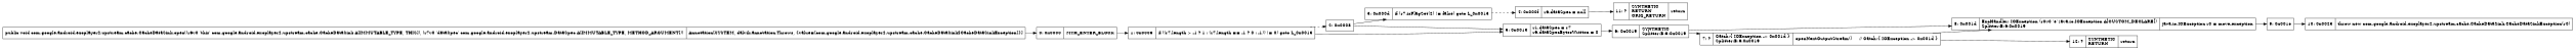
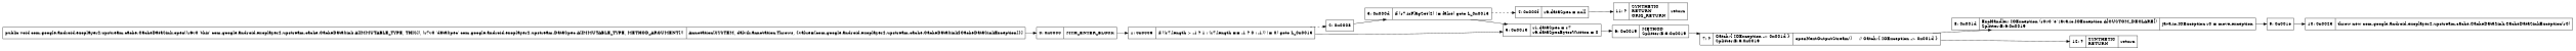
  digraph {
    rankdir=LR
    node [shape=record]
    n1 [label="{0\:\ 0x0000|MTH_ENTER_BLOCK\l}"]
    n2 [label="{1\:\ 0x0006|if ((r7.length \> \-1 ? 1 : (r7.length == \-1 ? 0 : \-1)) != 0) goto L_0x0013\l}"]
    n3 [label="{2\:\ 0x0008}"]
    n4 [label="{5\:\ 0x0013|r1.dataSpec = r7\lr6.dataSpecBytesWritten = 0\l}"]
    n5 [label="{3\:\ 0x000d|if (r7.isFlagSet(2) != false) goto L_0x0013\l}"]
-   n6 [label="{6\:\ 0x0019|SYNTHETIC\lSplitter:B:6:0x0019\l}"]
+   n6 [label="{6\:\ 0x0019|METHOD\lSplitter:B:6:0x0019\l}"]
    n7 [label="{4\:\ 0x000f|r6.dataSpec = null\l}"]
    n8 [label="{11\:\ ?|SYNTHETIC\lRETURN\lORIG_RETURN\l|return\l}"]
    n9 [label="{7\:\ ?|Catch:\{ IOException \-\> 0x001d \}\lSplitter:B:6:0x0019\l|openNextOutputStream()     \/\/ Catch:\{ IOException \-\> 0x001d \}\l}"]
    n10 [label="{8\:\ 0x001d|ExcHandler: IOException (r0v0 'e' java.io.IOException A[CUSTOM_DECLARE])\lSplitter:B:6:0x0019\l|java.io.IOException r0 = move\-exception\l}"]
    n11 [label="{12\:\ ?|SYNTHETIC\lRETURN\l|return\l}"]
    n12 [label="{9\:\ 0x001e}"]
    n13 [label="{10\:\ 0x0023|throw new com.google.android.exoplayer2.upstream.cache.CacheDataSink.CacheDataSinkException(r0)\l}"]
    n14 [label="{public void com.google.android.exoplayer2.upstream.cache.CacheDataSink.open((r6v0 'this' com.google.android.exoplayer2.upstream.cache.CacheDataSink A[IMMUTABLE_TYPE, THIS]), (r7v0 'dataSpec' com.google.android.exoplayer2.upstream.DataSpec A[IMMUTABLE_TYPE, METHOD_ARGUMENT]))  | Annotation[SYSTEM, dalvik.annotation.Throws, \{value=[com.google.android.exoplayer2.upstream.cache.CacheDataSink$CacheDataSinkException]\}]\l}"]
    n1 -> n2
    n2 -> n3 [style=dashed]
    n2 -> n4
    n3 -> n5
    n4 -> n6
-   n3 -> n4
+   n5 -> n4
    n5 -> n7 [style=dashed]
    n6 -> n9
-   n6 -> n10
    n7 -> n8
    n9 -> n10
    n9 -> n11
    n10 -> n12
    n12 -> n13
    n14 -> n1
  }
